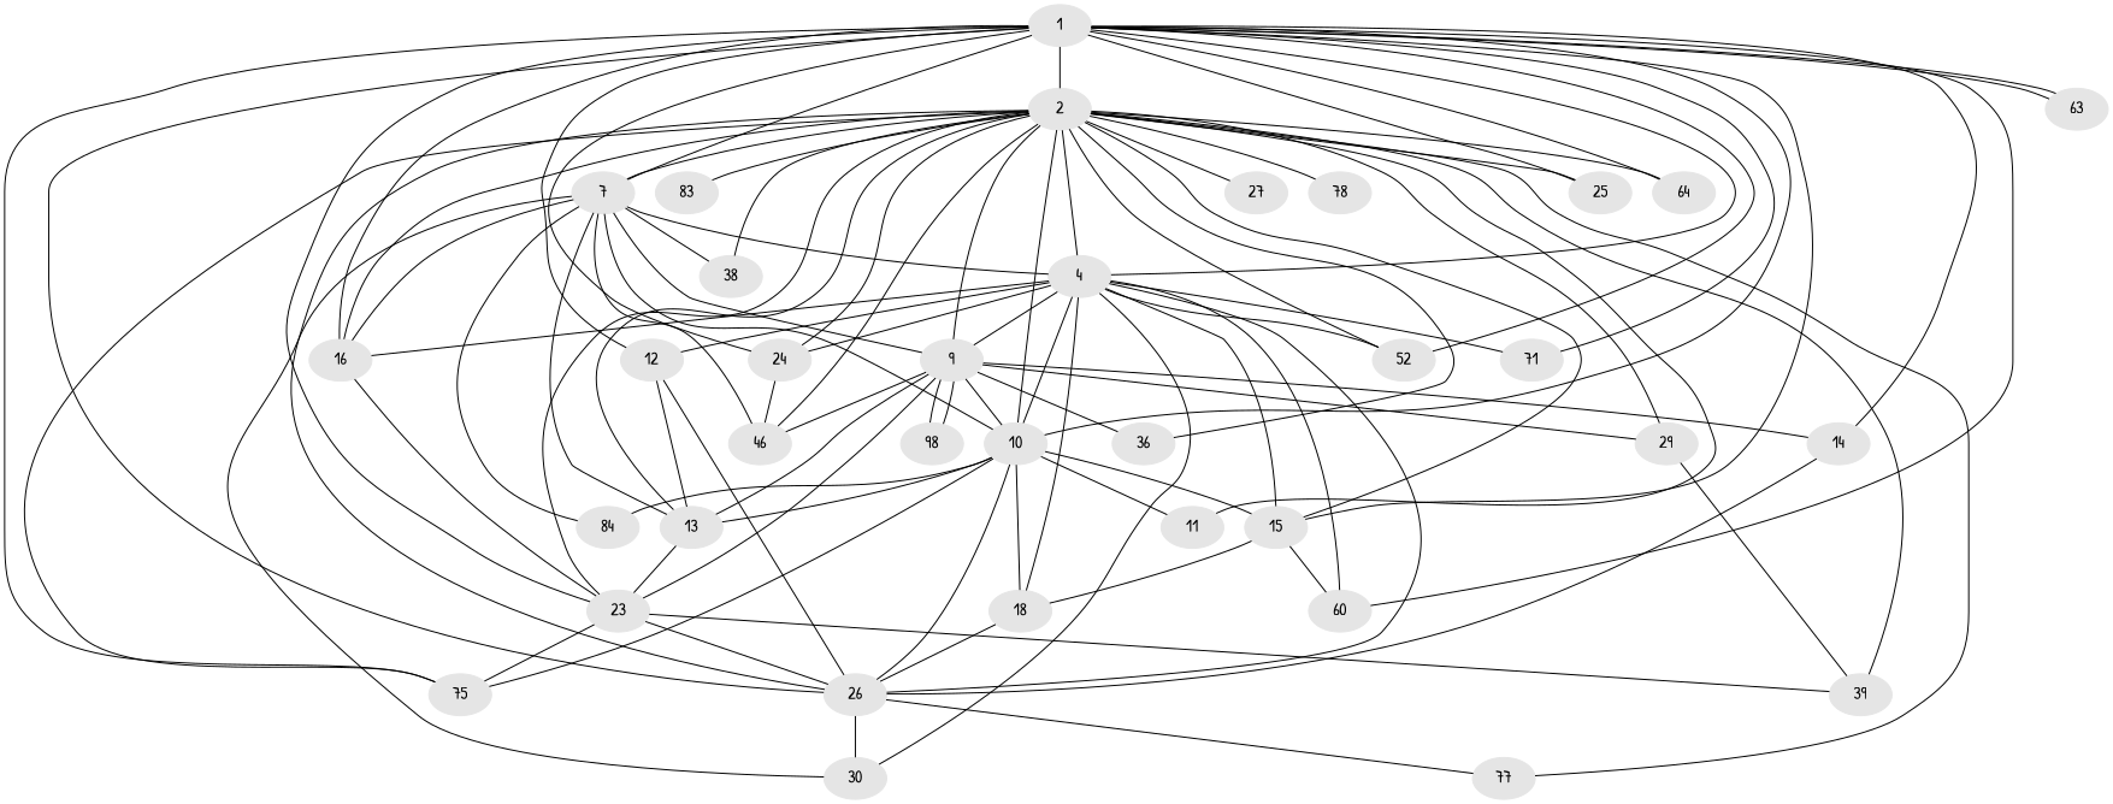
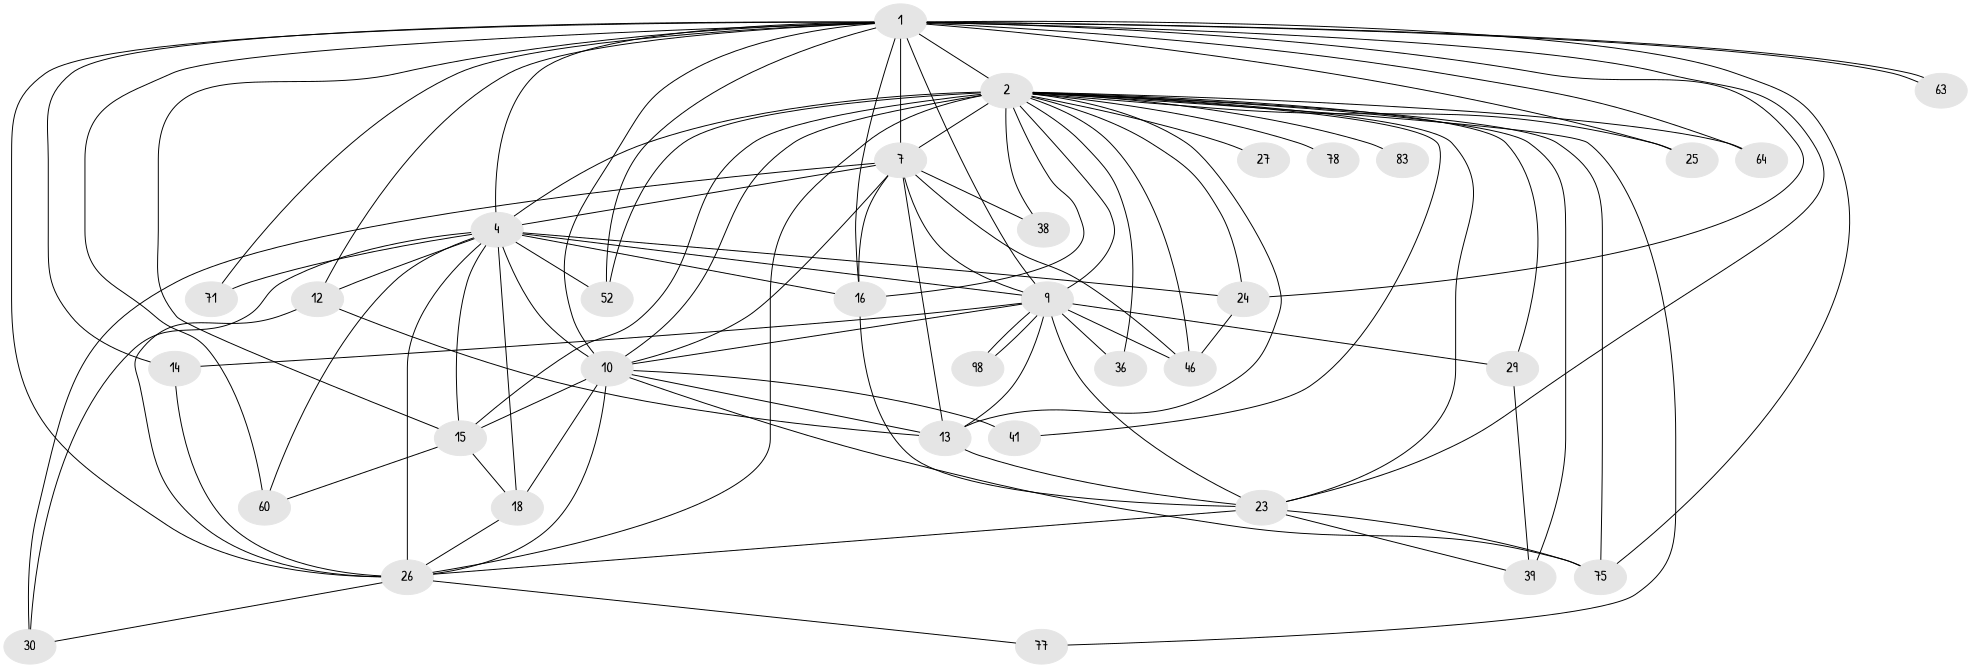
  graph {
    fontname="Patrick Hand"
    node [color=gray90 fontname="Patrick Hand" style=filled]
    edge [fontname="Patrick Hand"]
    1 [super="+4"]
    2 [super="+35+101+31+17+59+3"]
    7 [super="+32+118"]
    n4 [label=4 super="+20+54+67+106"]
    9
    10 [super="+90+22+92+41"]
    12 [super="+72+99"]
    14
    15 [super="+111"]
    16 [super="+95"]
    23 [super="+42+37+76+89"]
    24 [super="+43"]
    25
    26 [super="+104+28"]
    52 [super="+58"]
    60
    63
    64
    71
    75 [super="+93"]
-   11
+   11 [label=41]
    13 [super="+70+91+82"]
    27
    29
    36
    38
    39 [super="+40"]
    46 [super="+49"]
    77
    78
    83
    30 [super="+110"]
-   84
    18 [super="+56"]
    98
    1 -- 2 [weight=16]
    1 -- 7 [weight=5]
    1 -- n4 [weight=5]
+   1 -- 9 [weight=3]
    1 -- 10 [weight=8]
    1 -- 12 [weight=2]
    1 -- 14
    1 -- 15 [weight=2]
    1 -- 16
    1 -- 23
    1 -- 24
    1 -- 25
    1 -- 26 [weight=3]
    1 -- 52
    1 -- 60
    1 -- 63
    1 -- 63
    1 -- 64
    1 -- 71
    1 -- 75
    2 -- 7 [weight=5]
    2 -- n4 [weight=6]
    2 -- 9 [weight=5]
    2 -- 10 [weight=6]
    2 -- 15
    2 -- 16 [weight=2]
    2 -- 23 [weight=4]
    2 -- 24
    2 -- 25
    2 -- 26
    2 -- 52
    2 -- 64
    2 -- 75
    2 -- 11
    2 -- 13
    2 -- 27 [weight=2]
    2 -- 29 [weight=2]
    2 -- 36
    2 -- 38
    2 -- 39 [weight=2]
    2 -- 46
    2 -- 77
    2 -- 78 [weight=2]
    2 -- 83
    7 -- n4 [weight=3]
    7 -- 9
    7 -- 10
    7 -- 16
    7 -- 13
    7 -- 38
    7 -- 46
    7 -- 30
-   7 -- 84
    n4 -- 9 [weight=2]
    n4 -- 10
    n4 -- 12 [weight=2]
    n4 -- 15 [weight=2]
    n4 -- 16
    n4 -- 24
    n4 -- 26
    n4 -- 52
    n4 -- 60
    n4 -- 71
    n4 -- 30
    n4 -- 18
    9 -- 10
    9 -- 14
    9 -- 23 [weight=4]
    9 -- 13 [weight=2]
    9 -- 29
    9 -- 36
    9 -- 46
    9 -- 98
    9 -- 98
    10 -- 15 [weight=2]
    10 -- 26 [weight=2]
    10 -- 75
    10 -- 11
    10 -- 13
-   10 -- 84
    10 -- 18 [weight=2]
    12 -- 26
    12 -- 13
    14 -- 26
    15 -- 60
    15 -- 18
    16 -- 23
    23 -- 26
    23 -- 75
    23 -- 39
    24 -- 46
    26 -- 77
    26 -- 30
    13 -- 23
    29 -- 39
    18 -- 26
  }
